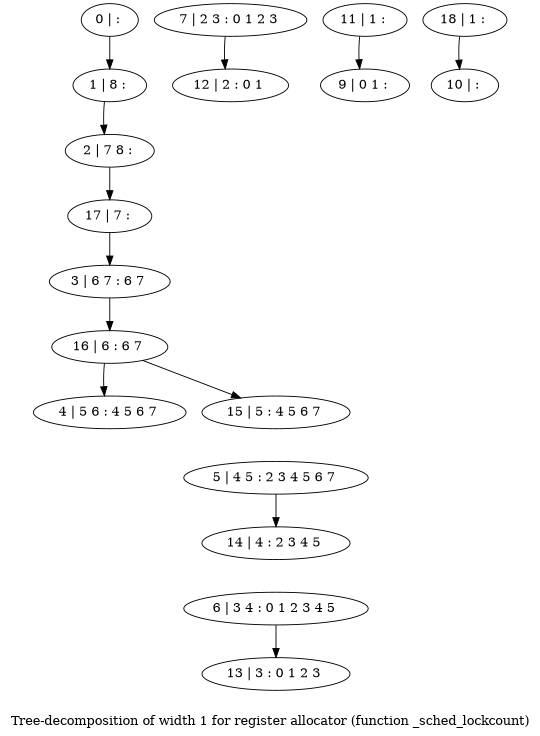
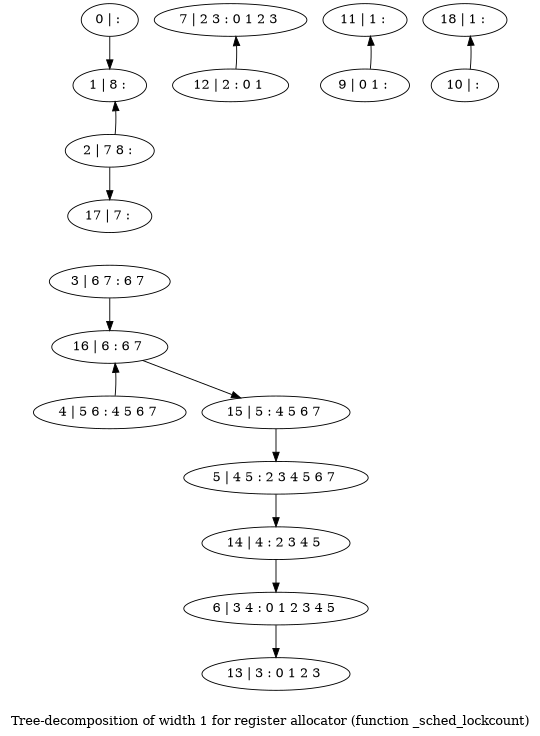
  digraph {
    label="Tree-decomposition of width 1 for register allocator (function _sched_lockcount)"
    n1 [label="0 | : "]
    n2 [label="1 | 8 : "]
    n3 [label="2 | 7 8 : "]
    n4 [label="17 | 7 : "]
    n5 [label="3 | 6 7 : 6 7 "]
    n6 [label="16 | 6 : 6 7 "]
    n7 [label="4 | 5 6 : 4 5 6 7 "]
    n8 [label="15 | 5 : 4 5 6 7 "]
    n9 [label="5 | 4 5 : 2 3 4 5 6 7 "]
    n10 [label="14 | 4 : 2 3 4 5 "]
    n11 [label="6 | 3 4 : 0 1 2 3 4 5 "]
    n12 [label="13 | 3 : 0 1 2 3 "]
    n13 [label="7 | 2 3 : 0 1 2 3 "]
    n14 [label="12 | 2 : 0 1 "]
    n15 [label="11 | 1 : "]
    n16 [label="9 | 0 1 : "]
    n17 [label="18 | 1 : "]
    n18 [label="10 | : "]
    n1 -> n2
-   n2 -> n3
+   n3 -> n2
    n3 -> n4
-   n4 -> n5
    n5 -> n6
-   n6 -> n7
+   n7 -> n6
    n6 -> n8
+   n8 -> n9
    n9 -> n10
+   n10 -> n11
    n11 -> n12
-   n13 -> n14
-   n15 -> n16
-   n17 -> n18
+   n14 -> n13
+   n16 -> n15
+   n18 -> n17
  }
